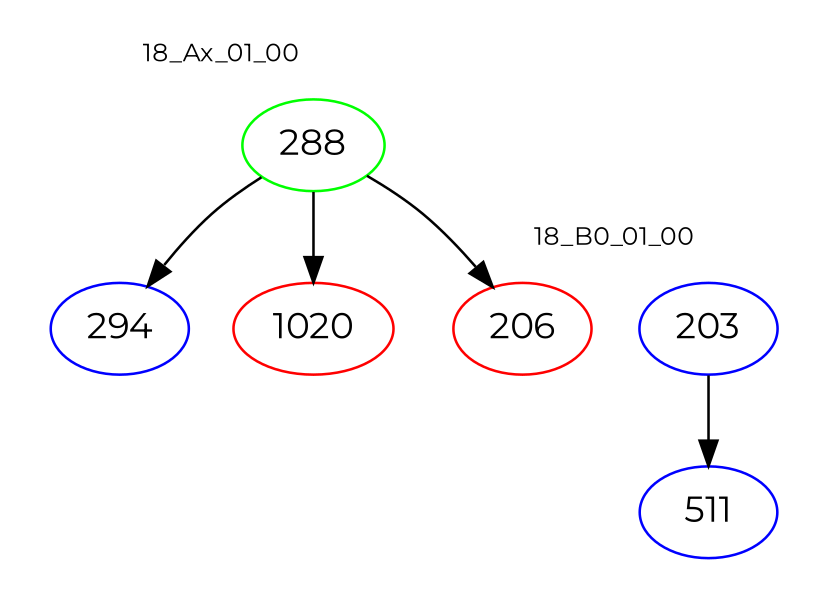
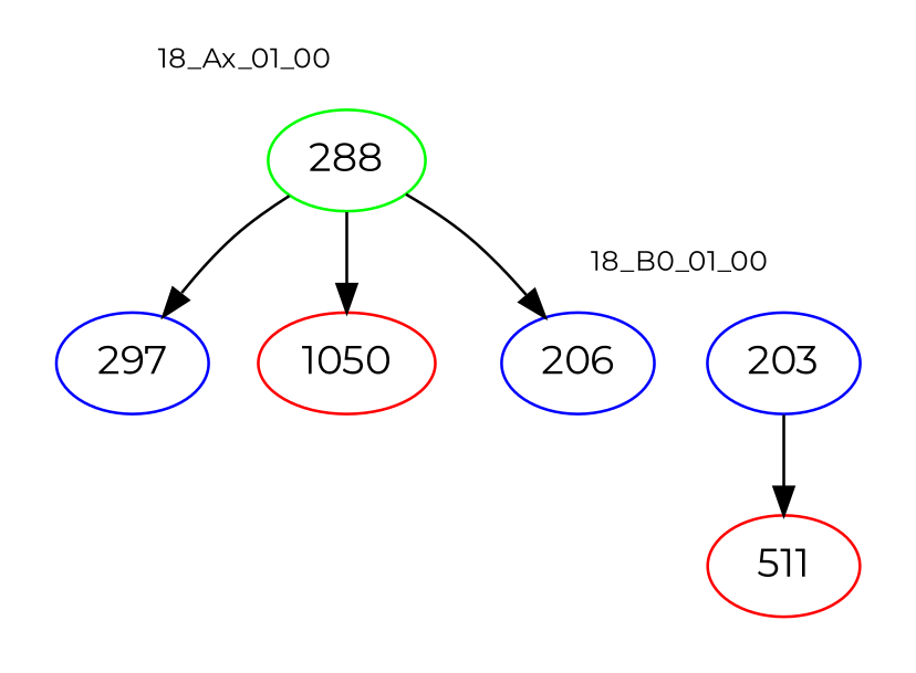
  digraph {
    fontname=Montserrat
    node [color=blue fontname=Montserrat]
    edge [color=black fontname=Montserrat]
    n1 [color=green label=288]
-   n2 [label=294]
-   n3 [color=red label=1020]
+   n2 [label=297]
+   n3 [color=red label=1050]
    n4 [label=203]
-   n5 [color=red label=206]
-   n6 [label=511]
+   n5 [label=206]
+   n6 [color=red label=511]
    subgraph cluster_1 {
      color=white
      fontsize=10
      label="18_Ax_01_00"
      n1
      n2
      n3
    }
    subgraph cluster_2 {
      color=white
      fontsize=10
      label="18_B0_01_00"
      n4
      n5
      n6
    }
    n1 -> n2
    n1 -> n3
    n1 -> n5
    n4 -> n6
  }
